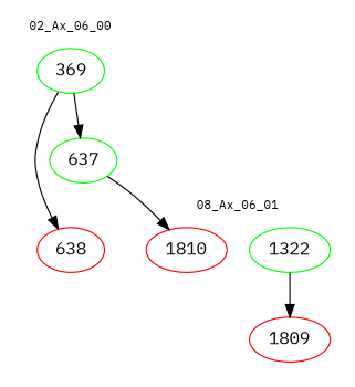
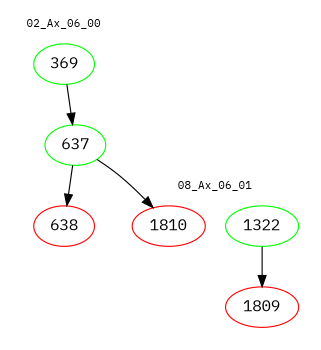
  digraph {
    fontname="IBM Plex Mono"
    node [color=green fontname="IBM Plex Mono"]
    edge [color=black fontname="IBM Plex Mono"]
    n1 [label=1322]
    n2 [color=red label=1809]
    n3 [color=red label=1810]
    n4 [label=369]
    n5 [label=637]
    n6 [color=red label=638]
    subgraph cluster_1 {
      color=white
      fontsize=10
      label="08_Ax_06_01"
      n1
      n2
      n3
    }
    subgraph cluster_2 {
      color=white
      fontsize=10
      label="02_Ax_06_00"
      n4
      n5
      n6
    }
    n1 -> n2
    n4 -> n5
-   n4 -> n6
+   n5 -> n6
    n5 -> n3
  }
